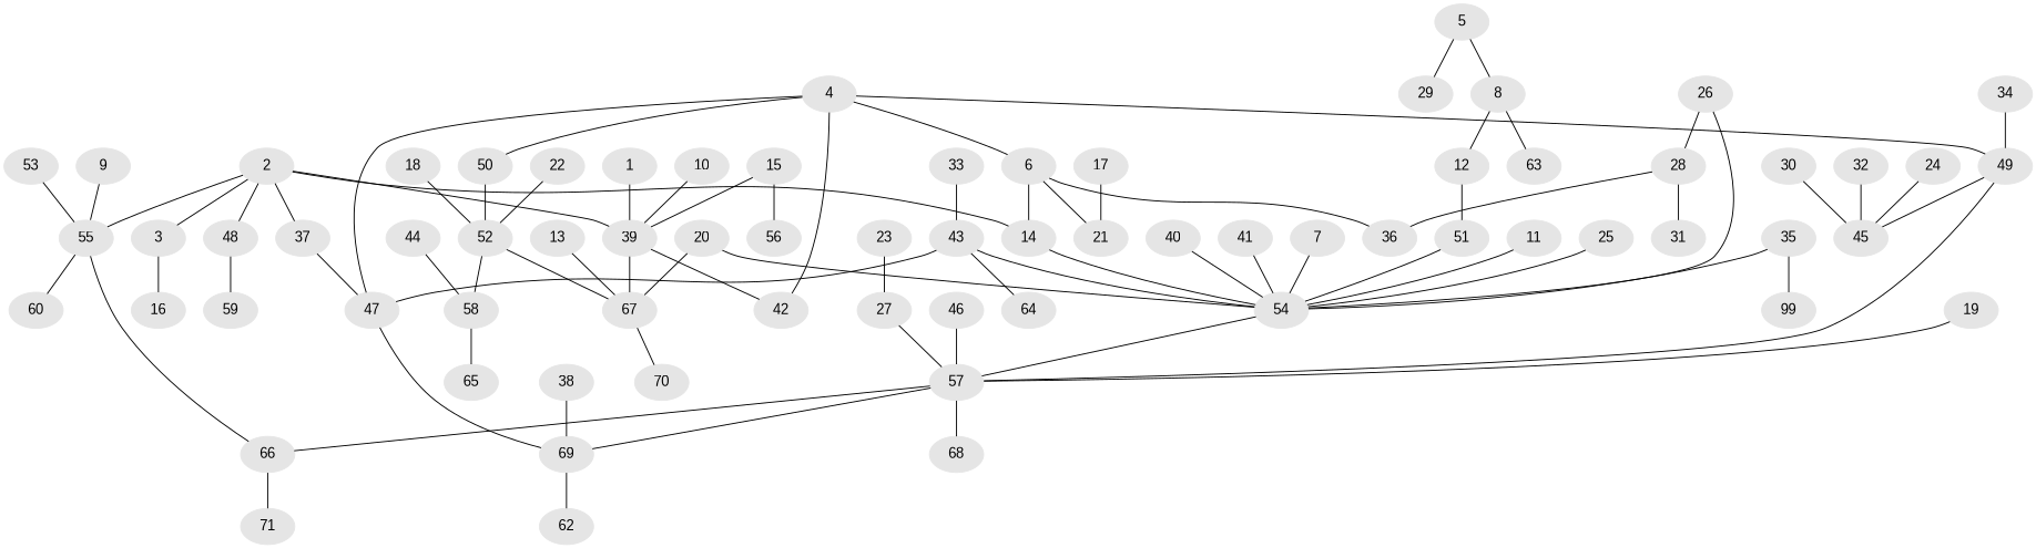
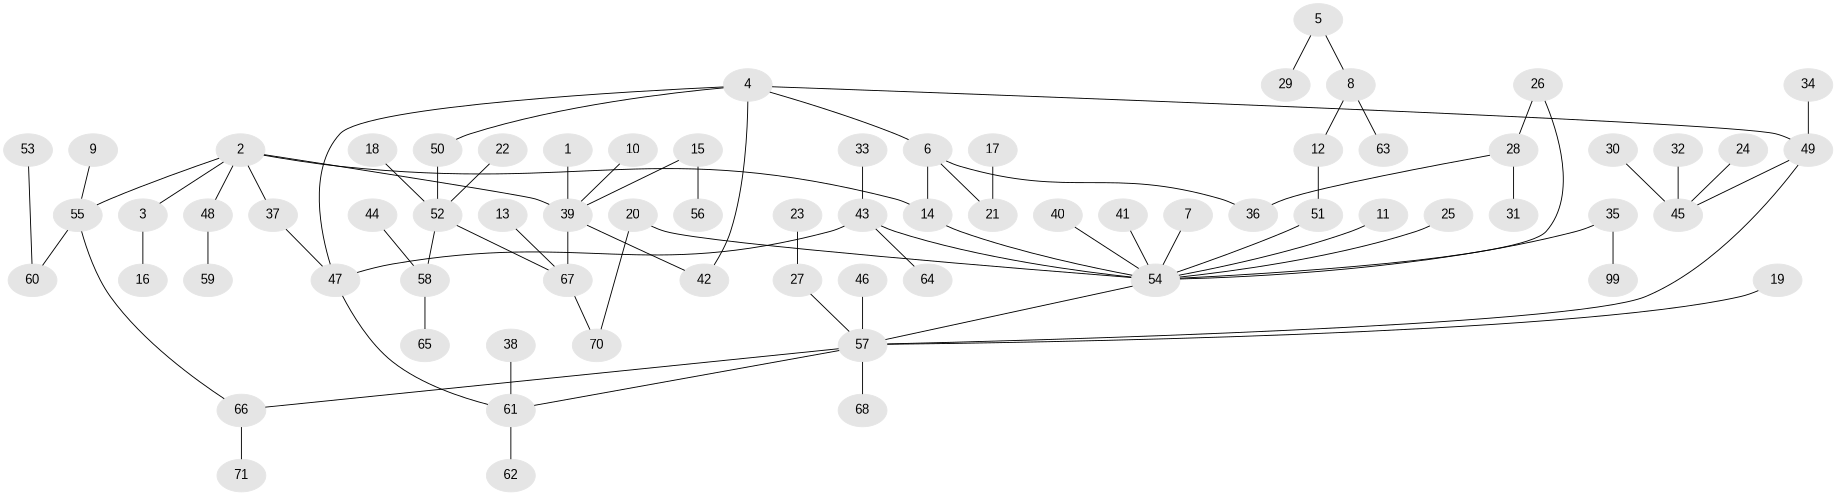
  graph {
    fontname="Liberation Sans"
    node [color=gray90 fontname="Liberation Sans" style=filled]
    edge [fontname="Liberation Sans" weight=1.0]
    1
    39
    42
    67
    2
    3
    14
    37
    48
    55
    16
    54
    47
    59
    60
    66
    4
    6
    49
    50
    21
    36
-   61 [label=69]
+   61
    45
    57
    52
    5
    8
    29
    12
    63
    7
    51
    9
    10
    11
    13
    70
    15
    56
    17
    18
    58
    19
    68
    20
    22
    23
    27
    24
    25
    26
    28
    31
    30
    32
    33
    43
    64
    34
    35
    n62 [label=99]
    38
    62
    40
    41
    44
    65
    46
    53
    71
    1 -- 39
    39 -- 42
    39 -- 67
    67 -- 70
    2 -- 39
    2 -- 3
    2 -- 14
    2 -- 37
    2 -- 48
    2 -- 55
    3 -- 16
    14 -- 54
    37 -- 47
    48 -- 59
    55 -- 60
    55 -- 66
    54 -- 57
    47 -- 61
    66 -- 71
    4 -- 42
    4 -- 47
    4 -- 6
    4 -- 49
    4 -- 50
    6 -- 14
    6 -- 21
    6 -- 36
    49 -- 45
    49 -- 57
    50 -- 52
    61 -- 62
    57 -- 66
    57 -- 61
    57 -- 68
    52 -- 67
    52 -- 58
    5 -- 8
    5 -- 29
    8 -- 12
    8 -- 63
    12 -- 51
    7 -- 54
    51 -- 54
    9 -- 55
    10 -- 39
    11 -- 54
    13 -- 67
    15 -- 39
    15 -- 56
    17 -- 21
    18 -- 52
    58 -- 65
    19 -- 57
-   20 -- 67
+   20 -- 70
    20 -- 54
    22 -- 52
    23 -- 27
    27 -- 57
    24 -- 45
    25 -- 54
    26 -- 54
    26 -- 28
    28 -- 36
    28 -- 31
    30 -- 45
    32 -- 45
    33 -- 43
    43 -- 54
    43 -- 47
    43 -- 64
    34 -- 49
    35 -- 54
    35 -- n62
    38 -- 61
    40 -- 54
    41 -- 54
    44 -- 58
    46 -- 57
-   53 -- 55
+   53 -- 60
  }
